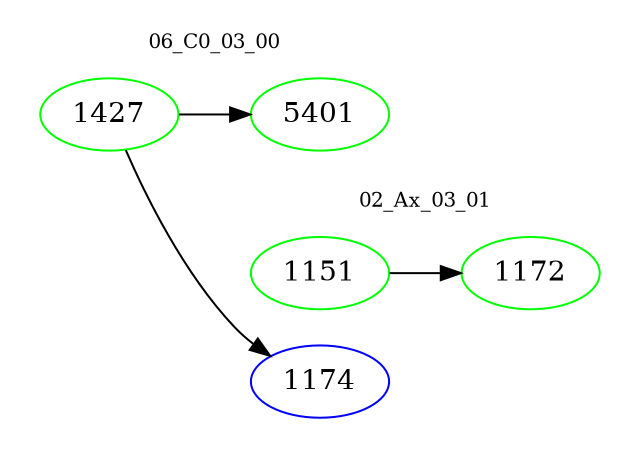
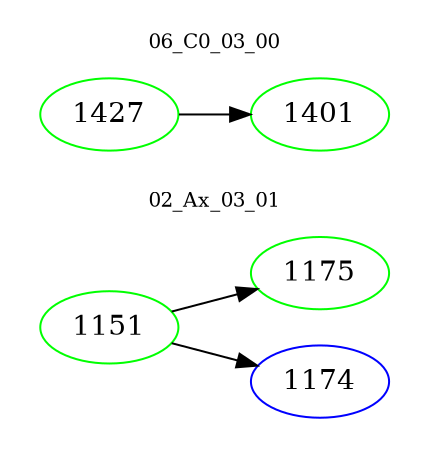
  digraph {
    rankdir=LR
    node [color=green]
    edge [color=black]
    n1 [label=1151]
    n2 [color=blue label=1174]
-   n3 [label=1172]
+   n3 [label=1175]
    n4 [label=1427]
-   n5 [label=5401]
+   n5 [label=1401]
    subgraph cluster_1 {
      color=white
      fontsize=10
      label="02_Ax_03_01"
      n1
      n2
      n3
    }
    subgraph cluster_2 {
      color=white
      fontsize=10
      label="06_C0_03_00"
      n4
      n5
    }
-   n4 -> n2
+   n1 -> n2
    n1 -> n3
    n4 -> n5
  }
